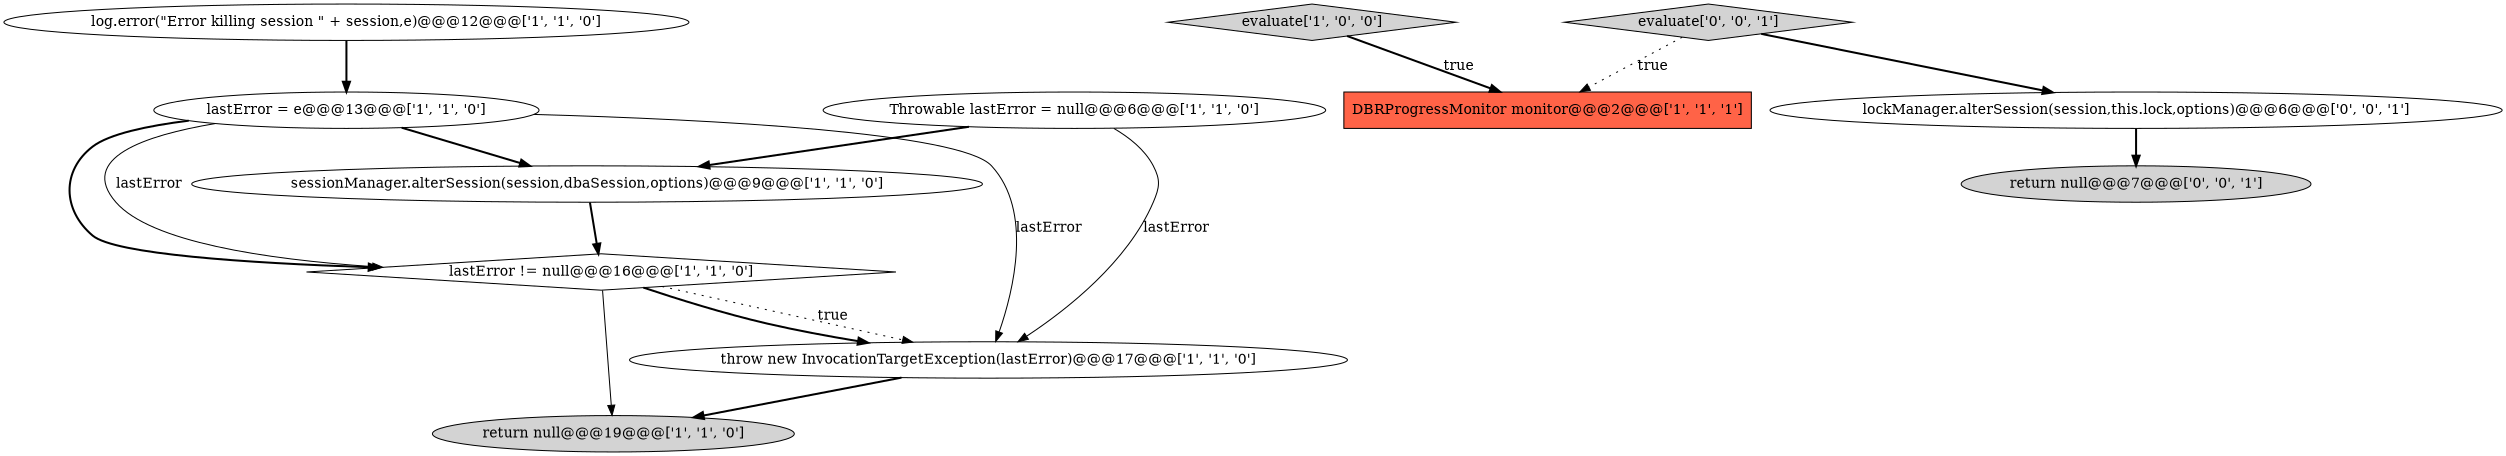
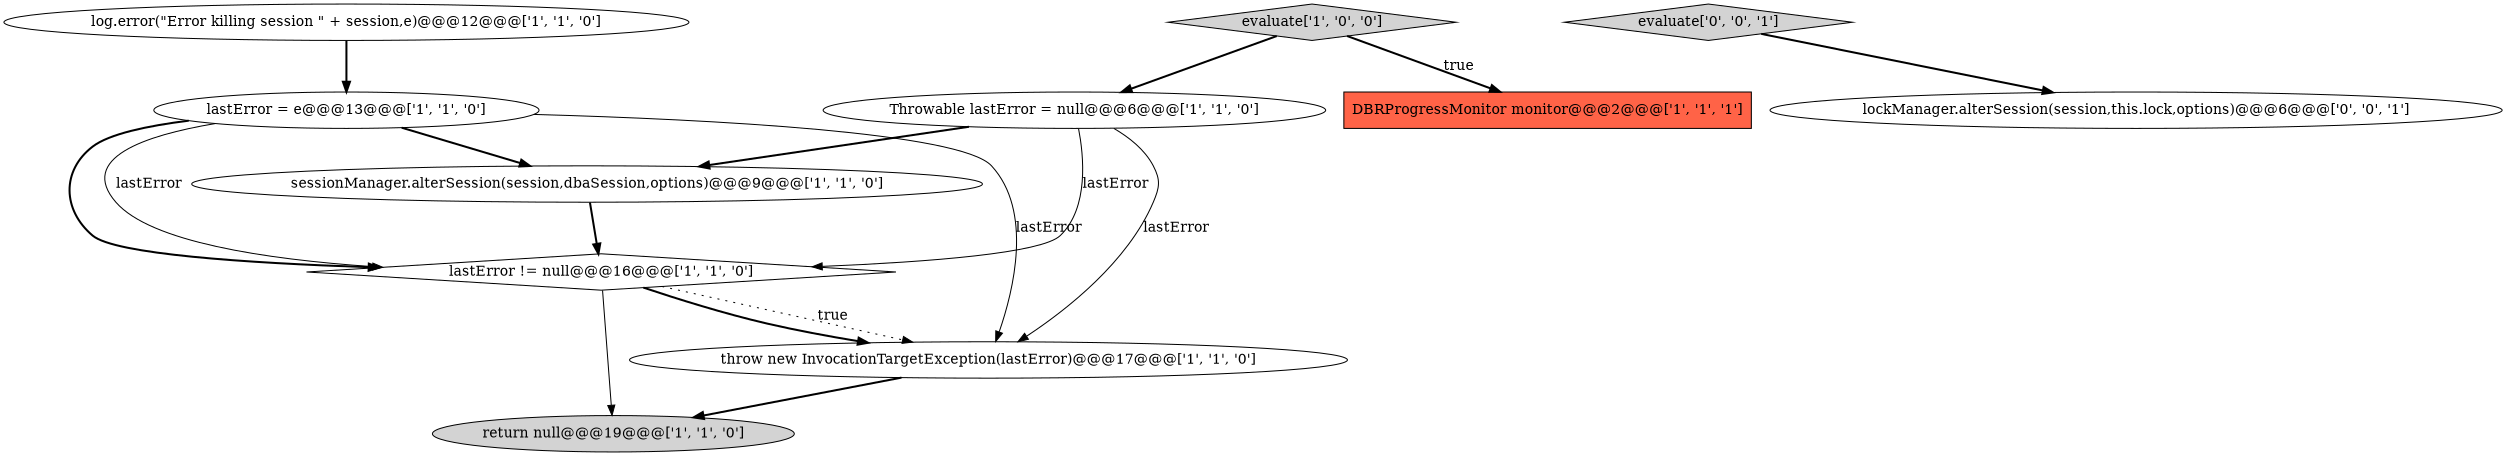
  digraph {
    node [fillcolor=white shape=ellipse style=filled]
    edge [style=bold]
    n1 [label="log.error(\"Error killing session \" + session,e)@@@12@@@['1', '1', '0']"]
    n2 [label="lastError = e@@@13@@@['1', '1', '0']"]
    n3 [label="sessionManager.alterSession(session,dbaSession,options)@@@9@@@['1', '1', '0']"]
    n4 [label="lastError != null@@@16@@@['1', '1', '0']" shape=diamond]
    n5 [label="throw new InvocationTargetException(lastError)@@@17@@@['1', '1', '0']"]
-   n6 [fillcolor=lightgray label="return null@@@7@@@['0', '0', '1']"]
    n7 [fillcolor=lightgray label="return null@@@19@@@['1', '1', '0']"]
    n8 [label="Throwable lastError = null@@@6@@@['1', '1', '0']"]
    n9 [fillcolor=lightgray label="evaluate['1', '0', '0']" shape=diamond]
    n10 [fillcolor=tomato label="DBRProgressMonitor monitor@@@2@@@['1', '1', '1']" shape=box]
    n11 [label="lockManager.alterSession(session,this.lock,options)@@@6@@@['0', '0', '1']"]
    n12 [fillcolor=lightgray label="evaluate['0', '0', '1']" shape=diamond]
    n1 -> n2
    n2 -> n3
    n2 -> n4
    n2 -> n4 [label=lastError style=solid]
    n2 -> n5 [label=lastError style=solid]
    n3 -> n4
    n4 -> n5 [label=true style=dotted]
    n4 -> n5
    n4 -> n7 [style=solid]
    n5 -> n7
    n8 -> n3
+   n8 -> n4 [label=lastError style=solid]
    n8 -> n5 [label=lastError style=solid]
+   n9 -> n8
    n9 -> n10 [label=true]
-   n11 -> n6
-   n12 -> n10 [label=true style=dotted]
    n12 -> n11
  }
